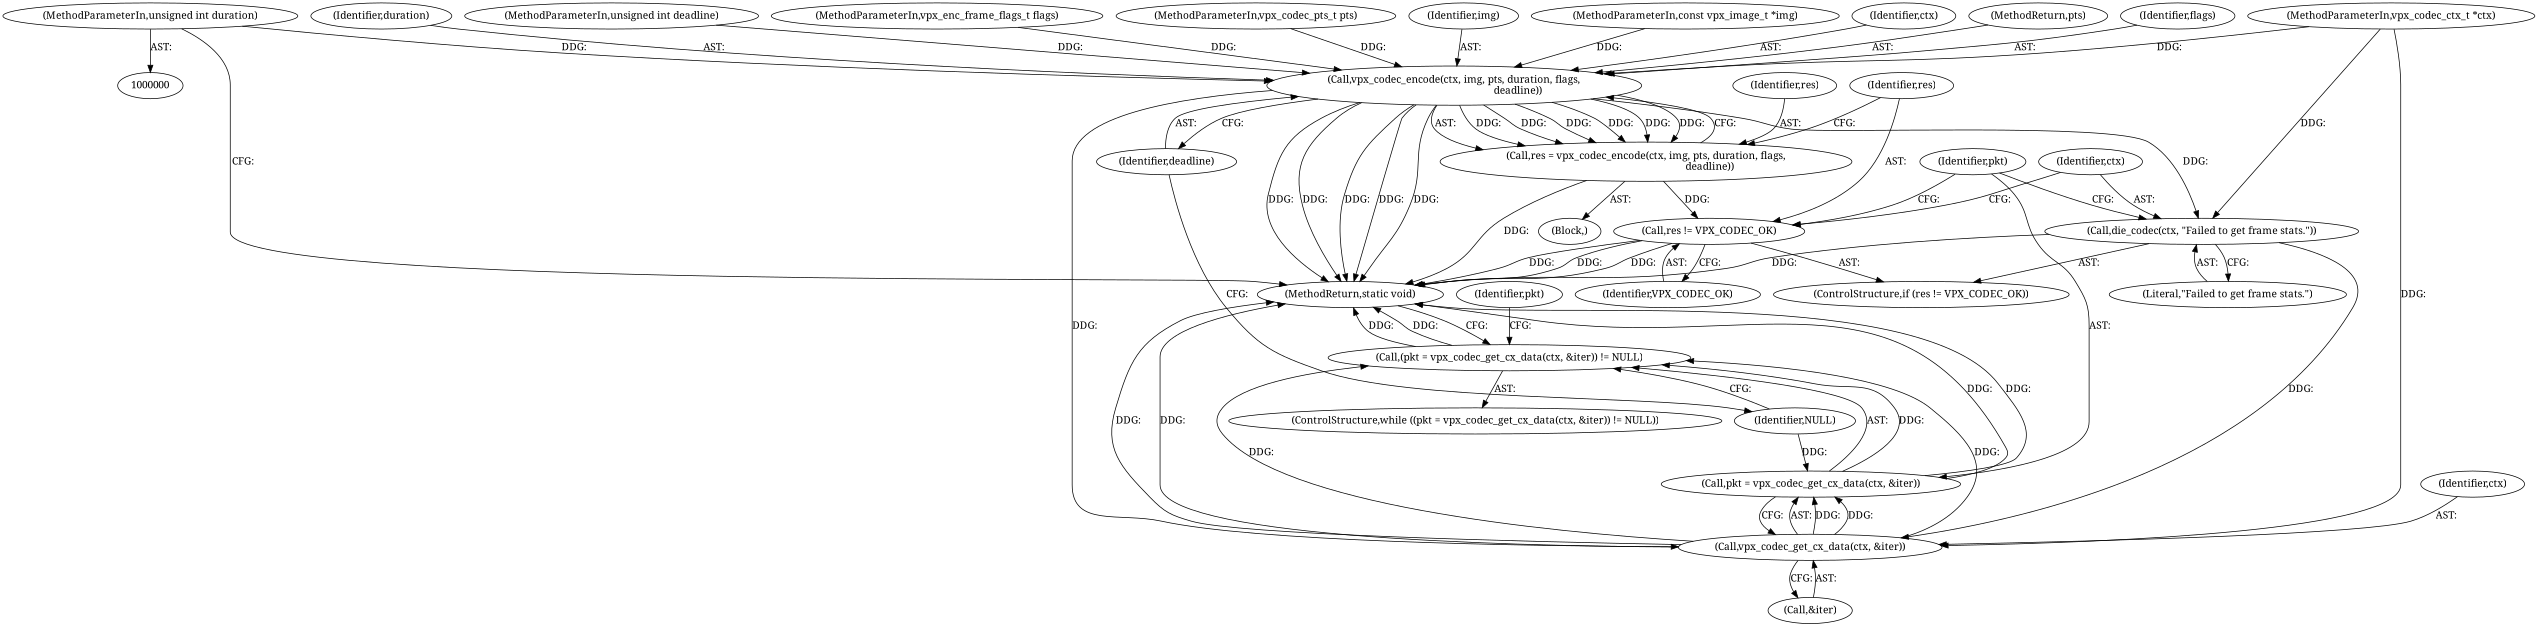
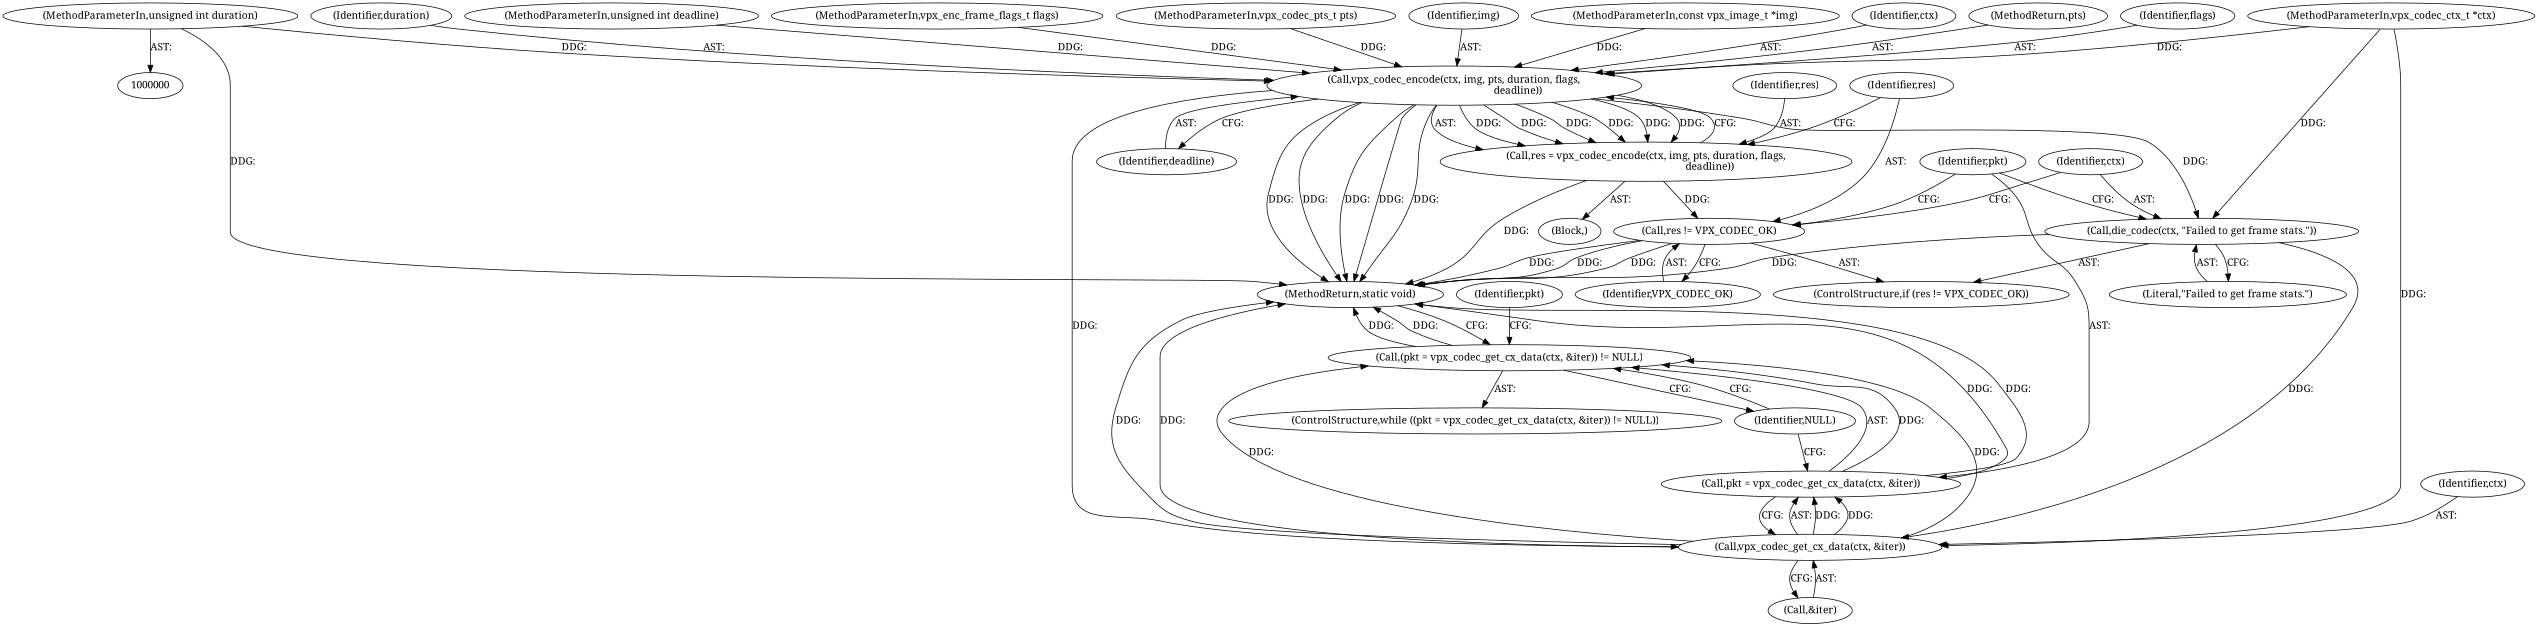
  digraph {
    fontname="Noto Serif"
    node [fontname="Noto Serif"]
    edge [fontname="Noto Serif"]
    n1 [label="(MethodParameterIn,unsigned int duration)"]
    n2 [label="(Call,vpx_codec_encode(ctx, img, pts, duration, flags,\n                                               deadline))"]
    n3 [label="(MethodReturn,static void)"]
    n4 [label=1000000]
    n5 [label="(Call,res = vpx_codec_encode(ctx, img, pts, duration, flags,\n                                               deadline))"]
    n6 [label="(Call,die_codec(ctx, \"Failed to get frame stats.\"))"]
    n7 [label="(Call,vpx_codec_get_cx_data(ctx, &iter))"]
    n8 [label="(Identifier,deadline)"]
    n9 [label="(Call,(pkt = vpx_codec_get_cx_data(ctx, &iter)) != NULL)"]
    n10 [label="(Call,res != VPX_CODEC_OK)"]
    n11 [label="(Block,)"]
    n12 [label="(ControlStructure,if (res != VPX_CODEC_OK))"]
    n13 [label="(Literal,\"Failed to get frame stats.\")"]
    n14 [label="(Call,pkt = vpx_codec_get_cx_data(ctx, &iter))"]
    n15 [label="(Call,&iter)"]
    n16 [label="(Identifier,VPX_CODEC_OK)"]
    n17 [label="(ControlStructure,while ((pkt = vpx_codec_get_cx_data(ctx, &iter)) != NULL))"]
    n18 [label="(Identifier,NULL)"]
    n19 [label="(Identifier,img)"]
    n20 [label="(MethodParameterIn,const vpx_image_t *img)"]
    n21 [label="(Identifier,ctx)"]
    n22 [label="(Identifier,pkt)"]
    n23 [label="(Identifier,res)"]
    n24 [label="(Identifier,ctx)"]
    n25 [label="(Identifier,res)"]
    n26 [label="(Identifier,ctx)"]
    n27 [label="(MethodReturn,pts)"]
    n28 [label="(MethodParameterIn,vpx_codec_ctx_t *ctx)"]
    n29 [label="(Identifier,pkt)"]
    n30 [label="(Identifier,flags)"]
    n31 [label="(Identifier,duration)"]
    n32 [label="(MethodParameterIn,unsigned int deadline)"]
    n33 [label="(MethodParameterIn,vpx_enc_frame_flags_t flags)"]
    n34 [label="(MethodParameterIn,vpx_codec_pts_t pts)"]
    n1 -> n2 [label="DDG: "]
-   n1 -> n3 [label="CFG: "]
+   n1 -> n3 [label="DDG: "]
    n1 -> n4 [label="AST: "]
    n2 -> n3 [label="DDG: "]
    n2 -> n3 [label="DDG: "]
    n2 -> n3 [label="DDG: "]
    n2 -> n3 [label="DDG: "]
    n2 -> n3 [label="DDG: "]
    n2 -> n5 [label="AST: "]
    n2 -> n5 [label="DDG: "]
    n2 -> n5 [label="DDG: "]
    n2 -> n5 [label="DDG: "]
    n2 -> n5 [label="DDG: "]
    n2 -> n5 [label="DDG: "]
    n2 -> n5 [label="DDG: "]
    n2 -> n6 [label="DDG: "]
    n2 -> n7 [label="DDG: "]
    n2 -> n8 [label="CFG: "]
    n3 -> n9 [label="CFG: "]
    n5 -> n2 [label="CFG: "]
    n5 -> n3 [label="DDG: "]
    n5 -> n10 [label="DDG: "]
    n5 -> n11 [label="AST: "]
    n6 -> n3 [label="DDG: "]
    n6 -> n7 [label="DDG: "]
    n6 -> n12 [label="AST: "]
    n6 -> n13 [label="CFG: "]
    n7 -> n3 [label="DDG: "]
    n7 -> n3 [label="DDG: "]
    n7 -> n9 [label="DDG: "]
    n7 -> n9 [label="DDG: "]
    n7 -> n14 [label="AST: "]
    n7 -> n14 [label="DDG: "]
    n7 -> n14 [label="DDG: "]
    n7 -> n15 [label="CFG: "]
    n8 -> n2 [label="AST: "]
    n9 -> n3 [label="DDG: "]
    n9 -> n3 [label="DDG: "]
    n9 -> n17 [label="AST: "]
-   n8 -> n18 [label="CFG: "]
+   n9 -> n18 [label="CFG: "]
    n10 -> n3 [label="DDG: "]
    n10 -> n3 [label="DDG: "]
    n10 -> n3 [label="DDG: "]
    n10 -> n12 [label="AST: "]
    n10 -> n16 [label="CFG: "]
    n13 -> n6 [label="AST: "]
    n14 -> n3 [label="DDG: "]
    n14 -> n3 [label="DDG: "]
    n14 -> n7 [label="CFG: "]
    n14 -> n9 [label="AST: "]
    n14 -> n9 [label="DDG: "]
    n15 -> n7 [label="AST: "]
    n16 -> n10 [label="AST: "]
    n18 -> n9 [label="CFG: "]
-   n18 -> n14 [label="DDG: "]
+   n18 -> n14 [label="CFG: "]
    n19 -> n2 [label="AST: "]
    n20 -> n2 [label="DDG: "]
    n21 -> n2 [label="AST: "]
    n22 -> n9 [label="CFG: "]
    n23 -> n5 [label="AST: "]
    n24 -> n7 [label="AST: "]
    n25 -> n5 [label="CFG: "]
    n25 -> n10 [label="AST: "]
    n26 -> n6 [label="AST: "]
    n26 -> n10 [label="CFG: "]
    n27 -> n2 [label="AST: "]
    n28 -> n2 [label="DDG: "]
    n28 -> n6 [label="DDG: "]
    n28 -> n7 [label="DDG: "]
    n29 -> n6 [label="CFG: "]
    n29 -> n10 [label="CFG: "]
    n29 -> n14 [label="AST: "]
    n30 -> n2 [label="AST: "]
    n31 -> n2 [label="AST: "]
    n32 -> n2 [label="DDG: "]
    n33 -> n2 [label="DDG: "]
    n34 -> n2 [label="DDG: "]
  }
